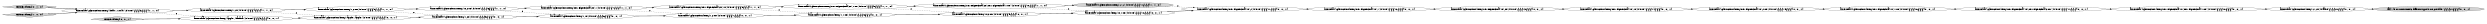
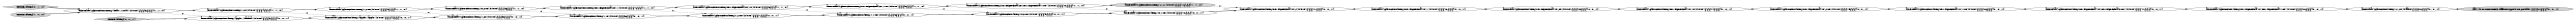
  digraph {
    rankdir=LR
    node [fillcolor=white shape=ellipse style=filled]
    edge [style=bold]
    n1 [label="assertThat(SqlFunctions.leAny(\"apple\",\"banana\"),is(true))@@@3@@@['0', '0', '1']"]
    n2 [label="assertThat(SqlFunctions.leAny(\"apple\",\"apple\"),is(true))@@@4@@@['0', '0', '1']"]
    n3 [label="assertThat(SqlFunctions.neAny(1,2.0D),is(true))@@@5@@@['1', '1', '0']"]
    n4 [label="assertThat(SqlFunctions.leAny(1,2L),is(true))@@@5@@@['0', '0', '1']"]
    n5 [label="assertThat(SqlFunctions.neAny(1L,2.0D),is(true))@@@6@@@['1', '1', '0']"]
    n6 [label="assertThat(SqlFunctions.leAny(1,1.0D),is(true))@@@8@@@['0', '0', '1']"]
    n7 [label="assertThat(SqlFunctions.leAny(1L,2.0D),is(true))@@@9@@@['0', '0', '1']"]
    n8 [fillcolor=lightgray label="fail(\"'le' on non-numeric different type is not possible\")@@@21@@@['0', '0', '1']"]
    n9 [label="assertThat(SqlFunctions.leAny(1,2.0D),is(true))@@@7@@@['0', '0', '1']"]
    n10 [fillcolor=lightgray label="testNeWithAny['0', '1', '0']" shape=diamond]
    n11 [label="assertThat(SqlFunctions.neAny(\"hello\",\"world\"),is(true))@@@3@@@['1', '1', '0']"]
    n12 [label="assertThat(SqlFunctions.leAny(1L,1.0D),is(true))@@@10@@@['0', '0', '1']"]
    n13 [label="assertThat(SqlFunctions.neAny(new BigDecimal(2L),1.0D),is(true))@@@9@@@['1', '1', '0']"]
    n14 [label="assertThat(SqlFunctions.neAny(new BigDecimal(2L),new BigDecimal(1.0D)),is(true))@@@10@@@['1', '1', '0']"]
    n15 [label="assertThat(SqlFunctions.leAny(new BigDecimal(1L),1),is(true))@@@12@@@['0', '0', '1']"]
    n16 [label="assertThat(SqlFunctions.leAny(new BigDecimal(1L),2L),is(true))@@@13@@@['0', '0', '1']"]
    n17 [fillcolor=lightgray label="testLeWithAny['0', '0', '1']" shape=diamond]
    n18 [label="assertThat(SqlFunctions.leAny(new BigDecimal(1L),1L),is(true))@@@14@@@['0', '0', '1']"]
    n19 [label="assertThat(SqlFunctions.leAny(1,1L),is(true))@@@6@@@['0', '0', '1']"]
    n20 [label="assertThat(SqlFunctions.leAny(new BigDecimal(1L),2),is(true))@@@11@@@['0', '0', '1']"]
    n21 [label="assertThat(SqlFunctions.leAny(new BigDecimal(1L),2.0D),is(true))@@@15@@@['0', '0', '1']"]
    n22 [label="assertThat(SqlFunctions.leAny(new BigDecimal(1L),1.0D),is(true))@@@16@@@['0', '0', '1']"]
    n23 [label="assertThat(SqlFunctions.leAny(\"2\",2L),is(false))@@@20@@@['0', '0', '1']"]
    n24 [label="assertThat(SqlFunctions.neAny(new BigDecimal(2L),1L),is(true))@@@8@@@['1', '1', '0']"]
    n25 [label="assertThat(SqlFunctions.neAny(new BigDecimal(2L),1),is(true))@@@7@@@['1', '1', '0']"]
    n26 [label="assertThat(SqlFunctions.neAny(1,2L),is(true))@@@4@@@['1', '1', '0']"]
    n27 [fillcolor=lightgray label="assertThat(SqlFunctions.neAny(\"2\",2),is(true))@@@11@@@['1', '1', '0']"]
    n28 [label="assertThat(SqlFunctions.leAny(new BigDecimal(1L),new BigDecimal(1.0D)),is(true))@@@18@@@['0', '0', '1']"]
    n29 [label="assertThat(SqlFunctions.leAny(new BigDecimal(1L),new BigDecimal(2.0D)),is(true))@@@17@@@['0', '0', '1']"]
-   n30 [fillcolor=lightgray label="testNeWithAny['1', '0', '0']" shape=diamond]
+   n30 [fillcolor=lightgray label="testNeWithAny['1', '0', '0']"]
    n1 -> n2
    n2 -> n4
    n3 -> n4 [label=0 style=dashed]
    n3 -> n5
    n4 -> n19
    n5 -> n19 [label=0 style=dashed]
    n5 -> n25
    n6 -> n7
    n7 -> n12
    n9 -> n6
    n10 -> n11
    n11 -> n1 [label=0 style=dashed]
    n11 -> n26
    n12 -> n20
    n13 -> n7 [label=0 style=dashed]
    n13 -> n14
    n14 -> n12 [label=0 style=dashed]
    n14 -> n27
    n15 -> n16
    n16 -> n18
    n17 -> n1
    n18 -> n21
    n19 -> n9
    n20 -> n15
    n21 -> n22
    n22 -> n29
    n23 -> n8
    n24 -> n6 [label=0 style=dashed]
    n24 -> n13
    n25 -> n9 [label=0 style=dashed]
    n25 -> n24
    n26 -> n2 [label=0 style=dashed]
    n26 -> n3
    n27 -> n20 [label=0 style=dashed]
    n28 -> n23
    n29 -> n28
    n30 -> n11
  }
